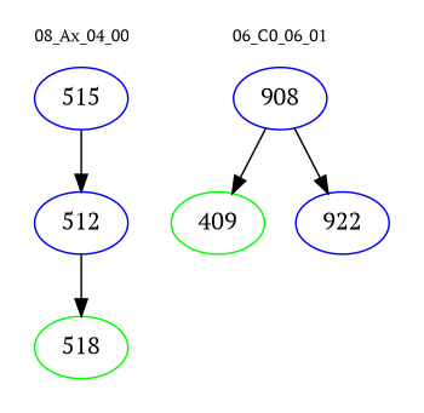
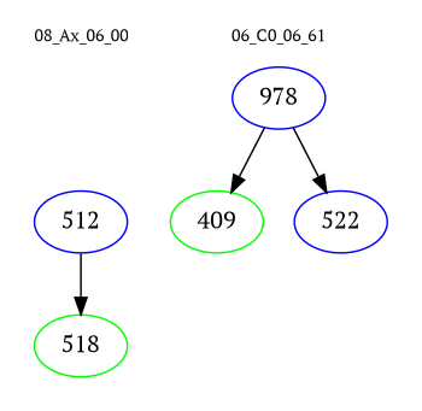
  digraph {
    fontname="PT Serif"
    node [color=blue fontname="PT Serif"]
    edge [color=black fontname="PT Serif"]
-   n1 [label=515]
    n2 [label=512]
    n3 [color=green label=518]
-   n4 [label=908]
+   n4 [label=978]
    n5 [color=green label=409]
-   n6 [label=922]
+   n6 [label=522]
    subgraph cluster_1 {
      color=white
      fontsize=10
-     label="08_Ax_04_00"
-     n1
+     label="08_Ax_06_00"
      n2
      n3
    }
    subgraph cluster_2 {
      color=white
      fontsize=10
-     label="06_C0_06_01"
+     label="06_C0_06_61"
      n4
      n5
      n6
    }
-   n1 -> n2
    n2 -> n3
    n4 -> n5
    n4 -> n6
  }
